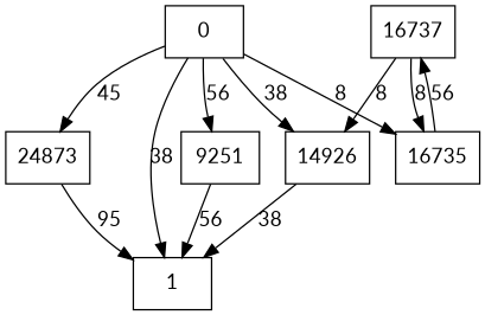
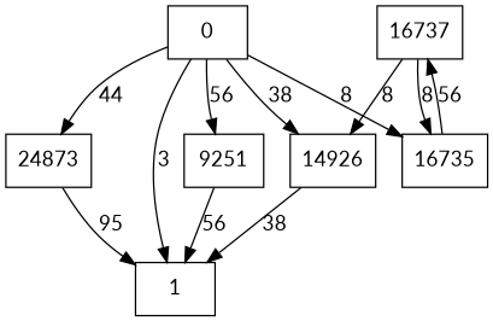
  digraph {
    fontname=Lato
    rankdir=TB
    node [fontname=Lato shape=rectangle]
    edge [fontname=Lato]
    n1 [label=9251]
    1
    14926
    16735
    16737
    24873
    0
    n1 -> 1 [label=56]
    14926 -> 1 [label=38]
    16735 -> 16737 [label=56]
    16737 -> 14926 [label=8]
    16737 -> 16735 [label=8]
    24873 -> 1 [label=95]
    0 -> n1 [label=56]
-   0 -> 1 [label=38]
+   0 -> 1 [label=3]
    0 -> 14926 [label=38]
    0 -> 16735 [label=8]
-   0 -> 24873 [label=45]
+   0 -> 24873 [label=44]
  }
